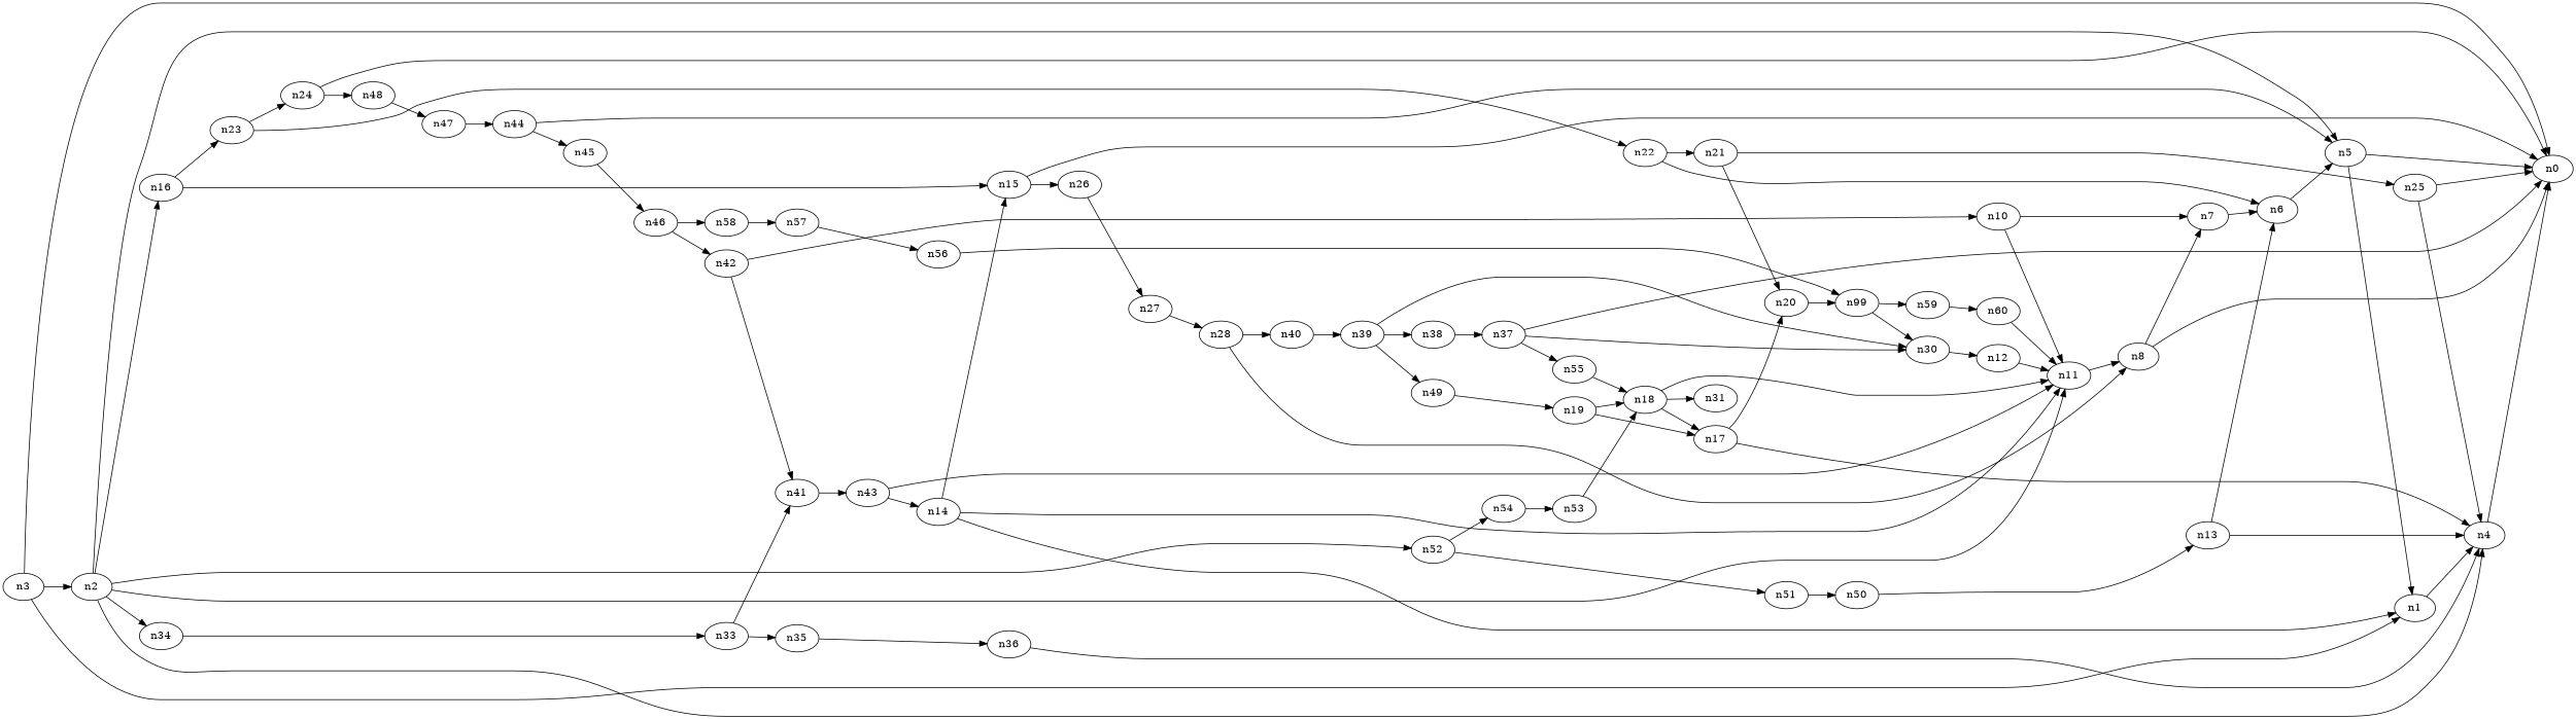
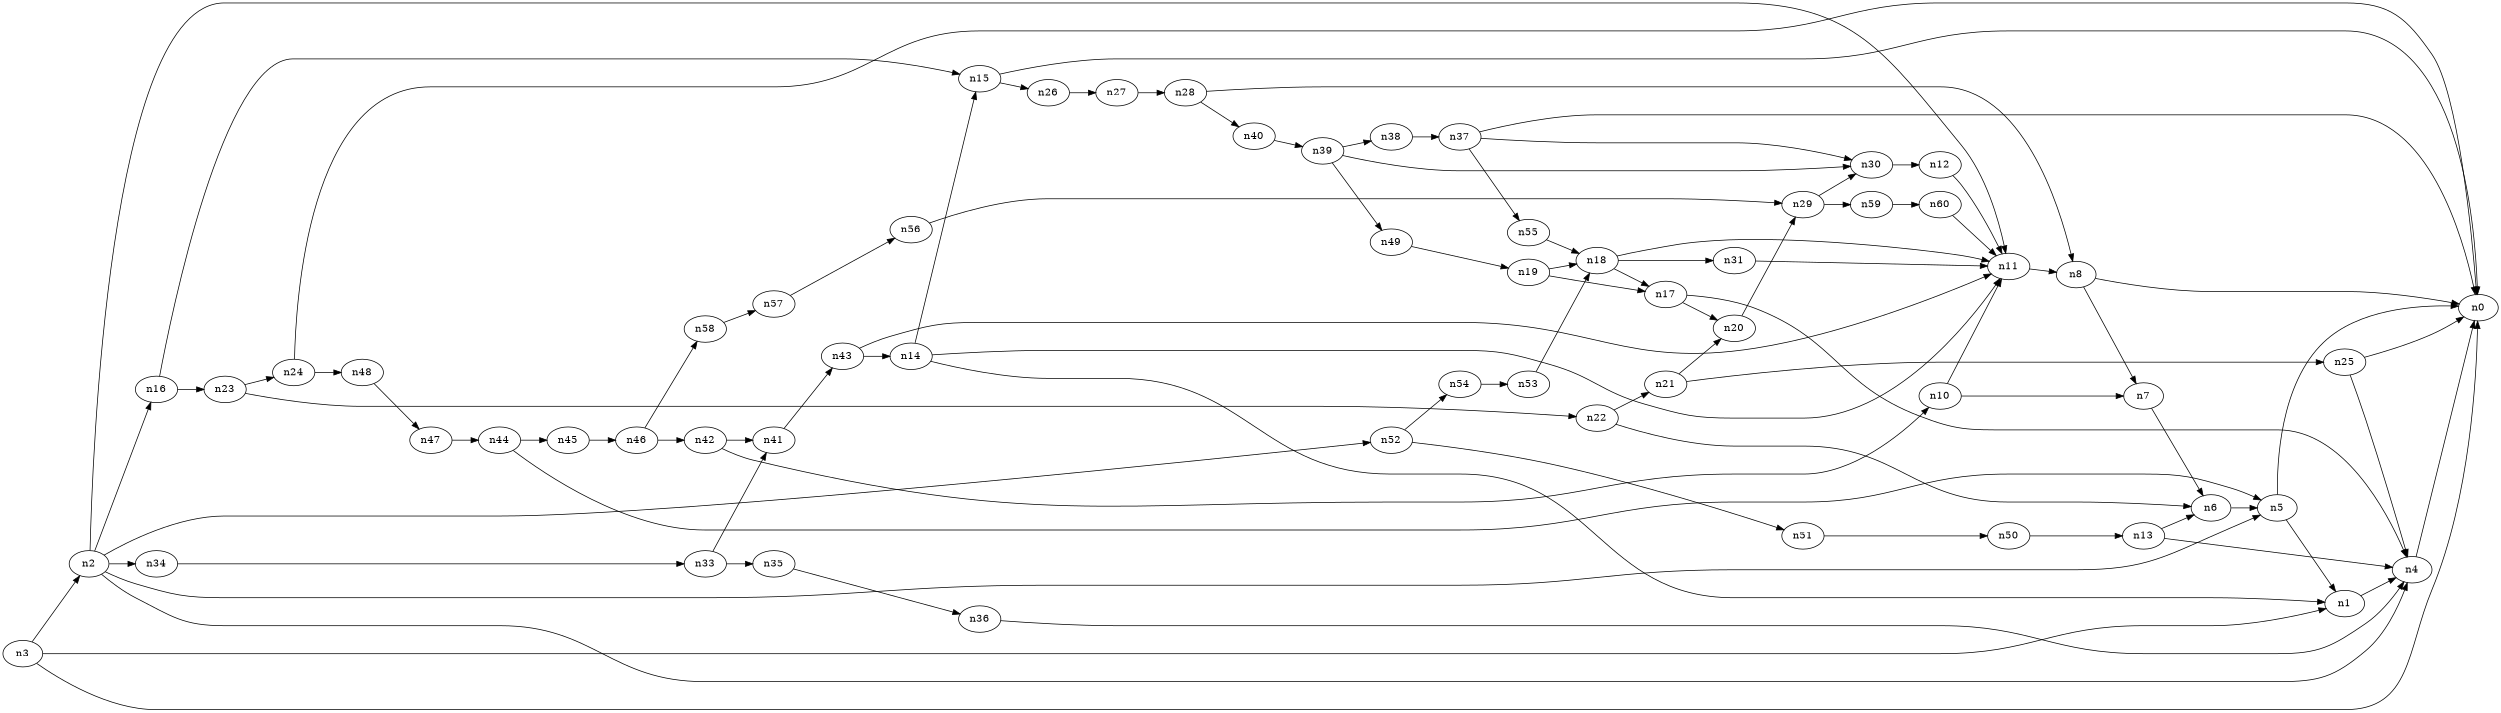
  digraph {
    rankdir=LR
    n1
    n4
    n0
    n2
    n5
    n11
    n16
    n34
    n52
    n8
    n15
    n23
    n33
    n51
    n54
    n7
    n26
    n22
    n24
    n35
    n41
    n58
    n57
    n50
    n53
    n3
    n6
    n10
    n12
    n13
    n14
    n27
    n28
    n21
    n48
    n17
    n20
-   n29 [label=n99]
+   n29
    n30
    n59
    n18
    n31
    n19
    n60
    n25
    n47
    n44
    n40
    n39
    n38
    n49
    n36
    n43
    n56
    n37
    n55
    n42
    n45
    n46
    n1 -> n4
    n4 -> n0
    n2 -> n4
    n2 -> n5
    n2 -> n11
    n2 -> n16
    n2 -> n34
    n2 -> n52
    n5 -> n1
    n5 -> n0
    n11 -> n8
    n16 -> n15
    n16 -> n23
    n34 -> n33
    n52 -> n51
    n52 -> n54
    n8 -> n0
    n8 -> n7
    n15 -> n0
    n15 -> n26
    n23 -> n22
    n23 -> n24
    n33 -> n35
    n33 -> n41
    n51 -> n50
    n54 -> n53
    n7 -> n6
    n26 -> n27
    n22 -> n6
    n22 -> n21
    n24 -> n0
    n24 -> n48
    n35 -> n36
    n41 -> n43
    n58 -> n57
    n57 -> n56
    n50 -> n13
    n53 -> n18
    n3 -> n1
    n3 -> n0
    n3 -> n2
    n6 -> n5
    n10 -> n11
    n10 -> n7
    n12 -> n11
    n13 -> n4
    n13 -> n6
    n14 -> n1
    n14 -> n11
    n14 -> n15
    n27 -> n28
    n28 -> n8
    n28 -> n40
    n21 -> n20
    n21 -> n25
    n48 -> n47
    n17 -> n4
    n17 -> n20
    n20 -> n29
    n29 -> n30
    n29 -> n59
    n30 -> n12
    n59 -> n60
    n18 -> n11
    n18 -> n17
    n18 -> n31
+   n31 -> n11
    n19 -> n17
    n19 -> n18
    n60 -> n11
    n25 -> n4
    n25 -> n0
    n47 -> n44
    n44 -> n5
    n44 -> n45
    n40 -> n39
    n39 -> n30
    n39 -> n38
    n39 -> n49
    n38 -> n37
    n49 -> n19
    n36 -> n4
    n43 -> n11
    n43 -> n14
    n56 -> n29
    n37 -> n0
    n37 -> n30
    n37 -> n55
    n55 -> n18
    n42 -> n41
    n42 -> n10
    n45 -> n46
    n46 -> n58
    n46 -> n42
  }
